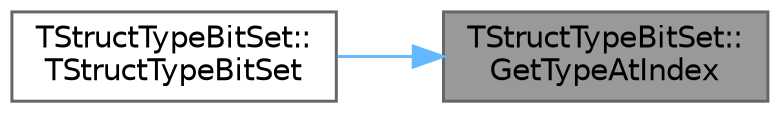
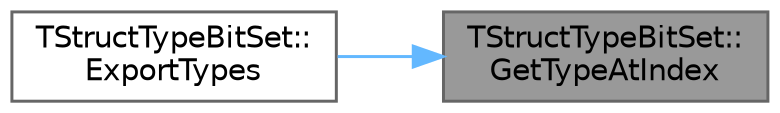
  digraph {
    rankdir=RL
    node [fontname=Helvetica fontsize=10 shape=box style=filled]
    n1 [color=gray40 fillcolor=grey60 fontcolor=black height=0.2 label="TStructTypeBitSet::\lGetTypeAtIndex" width=0.4]
-   n2 [color=grey40 fillcolor=white height=0.2 label="TStructTypeBitSet::\lTStructTypeBitSet" width=0.4]
+   n2 [color=grey40 fillcolor=white height=0.2 label="TStructTypeBitSet::\lExportTypes" width=0.4]
    n1 -> n2 [color=steelblue1 dir=back fontname=Helvetica fontsize=10 labelfontname=Helvetica labelfontsize=10 style=solid]
  }
